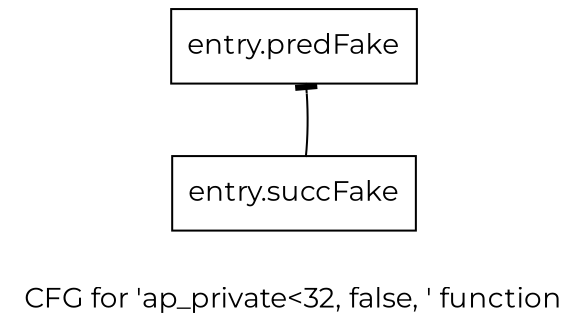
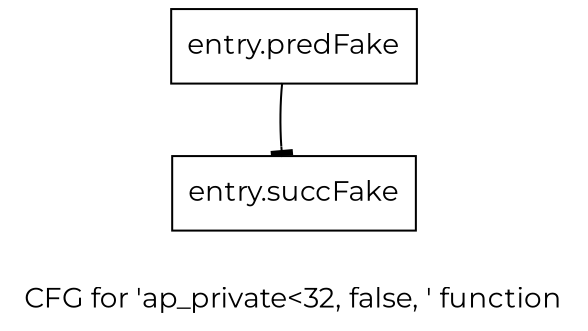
  digraph {
    label="CFG for 'ap_private\<32, false, ' function"
    fontname=Montserrat
    node [shape=record fontname=Montserrat]
    n1 [label="{entry.predFake}"]
    n2 [filename="/home/omerfaruk/tools/Xilinx/Vitis_HLS/2023.2/include/etc/ap_private.h" label="{entry.succFake}" linenumber=7170]
-   n2 -> n1 [execusionnum=84 filename="/home/omerfaruk/tools/Xilinx/Vitis_HLS/2023.2/include/etc/ap_private.h" color=black arrowhead=tee fontname=Montserrat]
+   n1 -> n2 [execusionnum=84 filename="/home/omerfaruk/tools/Xilinx/Vitis_HLS/2023.2/include/etc/ap_private.h" color=black arrowhead=tee fontname=Montserrat]
  }
